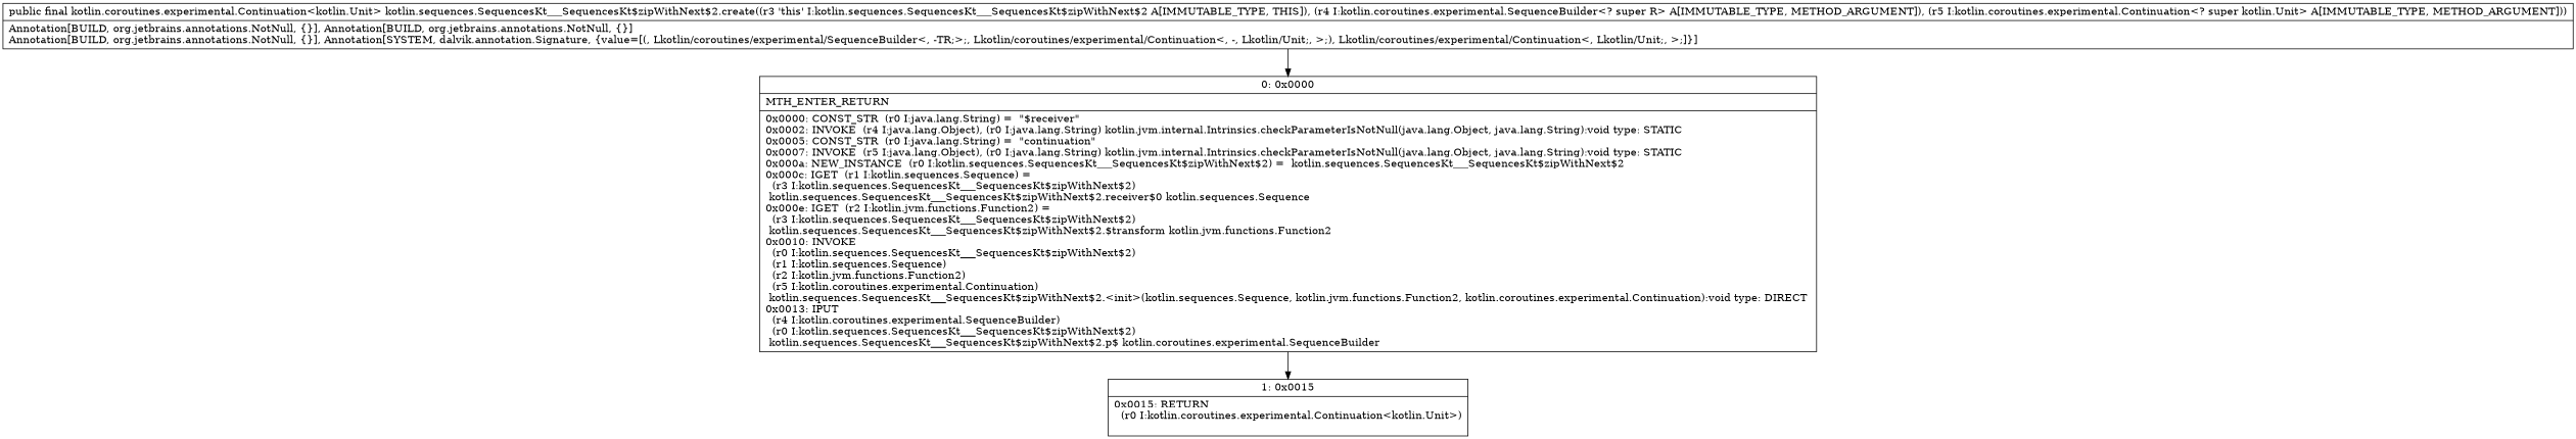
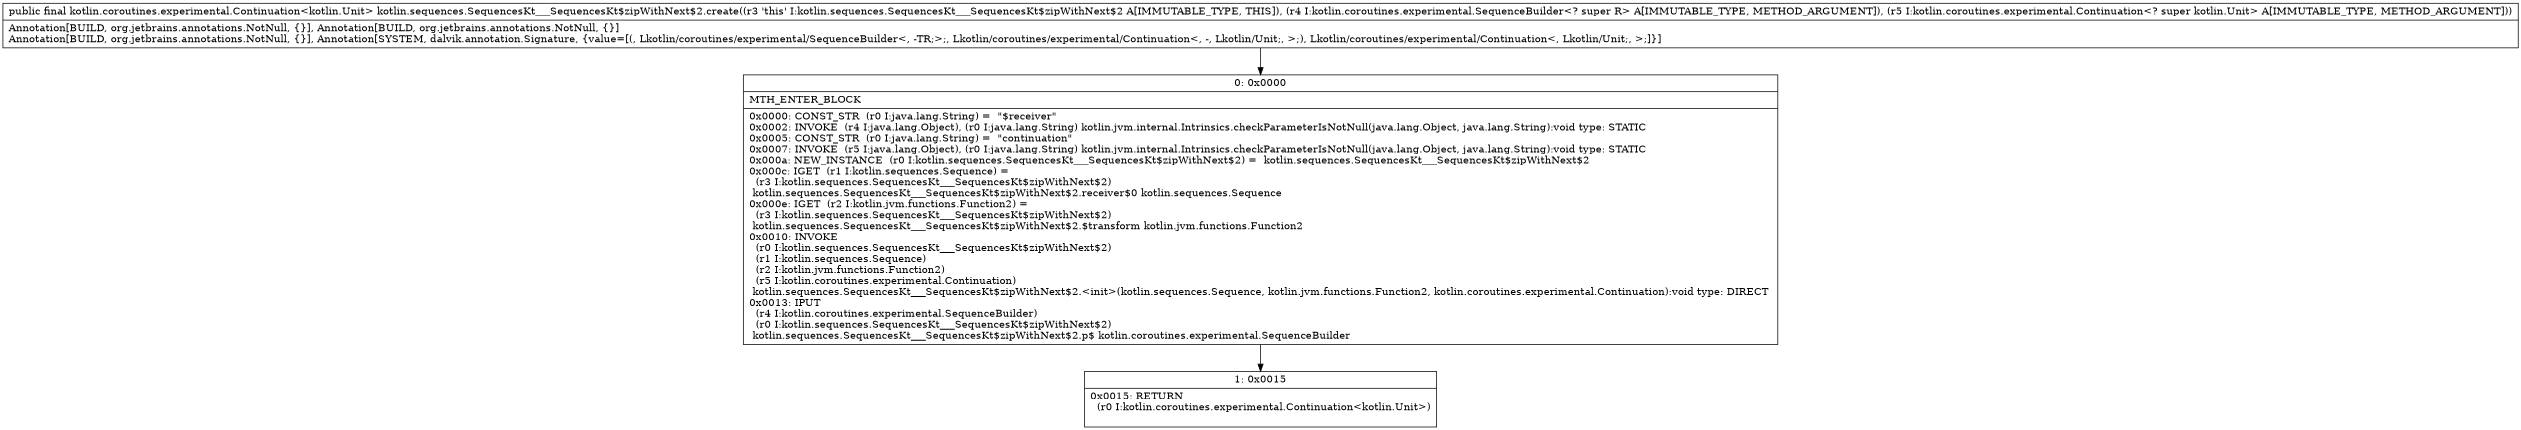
  digraph {
    node [shape=record]
-   n1 [label="{0\:\ 0x0000|MTH_ENTER_RETURN\l|0x0000: CONST_STR  (r0 I:java.lang.String) =  \"$receiver\" \l0x0002: INVOKE  (r4 I:java.lang.Object), (r0 I:java.lang.String) kotlin.jvm.internal.Intrinsics.checkParameterIsNotNull(java.lang.Object, java.lang.String):void type: STATIC \l0x0005: CONST_STR  (r0 I:java.lang.String) =  \"continuation\" \l0x0007: INVOKE  (r5 I:java.lang.Object), (r0 I:java.lang.String) kotlin.jvm.internal.Intrinsics.checkParameterIsNotNull(java.lang.Object, java.lang.String):void type: STATIC \l0x000a: NEW_INSTANCE  (r0 I:kotlin.sequences.SequencesKt___SequencesKt$zipWithNext$2) =  kotlin.sequences.SequencesKt___SequencesKt$zipWithNext$2 \l0x000c: IGET  (r1 I:kotlin.sequences.Sequence) = \l  (r3 I:kotlin.sequences.SequencesKt___SequencesKt$zipWithNext$2)\l kotlin.sequences.SequencesKt___SequencesKt$zipWithNext$2.receiver$0 kotlin.sequences.Sequence \l0x000e: IGET  (r2 I:kotlin.jvm.functions.Function2) = \l  (r3 I:kotlin.sequences.SequencesKt___SequencesKt$zipWithNext$2)\l kotlin.sequences.SequencesKt___SequencesKt$zipWithNext$2.$transform kotlin.jvm.functions.Function2 \l0x0010: INVOKE  \l  (r0 I:kotlin.sequences.SequencesKt___SequencesKt$zipWithNext$2)\l  (r1 I:kotlin.sequences.Sequence)\l  (r2 I:kotlin.jvm.functions.Function2)\l  (r5 I:kotlin.coroutines.experimental.Continuation)\l kotlin.sequences.SequencesKt___SequencesKt$zipWithNext$2.\<init\>(kotlin.sequences.Sequence, kotlin.jvm.functions.Function2, kotlin.coroutines.experimental.Continuation):void type: DIRECT \l0x0013: IPUT  \l  (r4 I:kotlin.coroutines.experimental.SequenceBuilder)\l  (r0 I:kotlin.sequences.SequencesKt___SequencesKt$zipWithNext$2)\l kotlin.sequences.SequencesKt___SequencesKt$zipWithNext$2.p$ kotlin.coroutines.experimental.SequenceBuilder \l}"]
+   n1 [label="{0\:\ 0x0000|MTH_ENTER_BLOCK\l|0x0000: CONST_STR  (r0 I:java.lang.String) =  \"$receiver\" \l0x0002: INVOKE  (r4 I:java.lang.Object), (r0 I:java.lang.String) kotlin.jvm.internal.Intrinsics.checkParameterIsNotNull(java.lang.Object, java.lang.String):void type: STATIC \l0x0005: CONST_STR  (r0 I:java.lang.String) =  \"continuation\" \l0x0007: INVOKE  (r5 I:java.lang.Object), (r0 I:java.lang.String) kotlin.jvm.internal.Intrinsics.checkParameterIsNotNull(java.lang.Object, java.lang.String):void type: STATIC \l0x000a: NEW_INSTANCE  (r0 I:kotlin.sequences.SequencesKt___SequencesKt$zipWithNext$2) =  kotlin.sequences.SequencesKt___SequencesKt$zipWithNext$2 \l0x000c: IGET  (r1 I:kotlin.sequences.Sequence) = \l  (r3 I:kotlin.sequences.SequencesKt___SequencesKt$zipWithNext$2)\l kotlin.sequences.SequencesKt___SequencesKt$zipWithNext$2.receiver$0 kotlin.sequences.Sequence \l0x000e: IGET  (r2 I:kotlin.jvm.functions.Function2) = \l  (r3 I:kotlin.sequences.SequencesKt___SequencesKt$zipWithNext$2)\l kotlin.sequences.SequencesKt___SequencesKt$zipWithNext$2.$transform kotlin.jvm.functions.Function2 \l0x0010: INVOKE  \l  (r0 I:kotlin.sequences.SequencesKt___SequencesKt$zipWithNext$2)\l  (r1 I:kotlin.sequences.Sequence)\l  (r2 I:kotlin.jvm.functions.Function2)\l  (r5 I:kotlin.coroutines.experimental.Continuation)\l kotlin.sequences.SequencesKt___SequencesKt$zipWithNext$2.\<init\>(kotlin.sequences.Sequence, kotlin.jvm.functions.Function2, kotlin.coroutines.experimental.Continuation):void type: DIRECT \l0x0013: IPUT  \l  (r4 I:kotlin.coroutines.experimental.SequenceBuilder)\l  (r0 I:kotlin.sequences.SequencesKt___SequencesKt$zipWithNext$2)\l kotlin.sequences.SequencesKt___SequencesKt$zipWithNext$2.p$ kotlin.coroutines.experimental.SequenceBuilder \l}"]
    n2 [label="{1\:\ 0x0015|0x0015: RETURN  \l  (r0 I:kotlin.coroutines.experimental.Continuation\<kotlin.Unit\>)\l \l}"]
    n3 [label="{public final kotlin.coroutines.experimental.Continuation\<kotlin.Unit\> kotlin.sequences.SequencesKt___SequencesKt$zipWithNext$2.create((r3 'this' I:kotlin.sequences.SequencesKt___SequencesKt$zipWithNext$2 A[IMMUTABLE_TYPE, THIS]), (r4 I:kotlin.coroutines.experimental.SequenceBuilder\<? super R\> A[IMMUTABLE_TYPE, METHOD_ARGUMENT]), (r5 I:kotlin.coroutines.experimental.Continuation\<? super kotlin.Unit\> A[IMMUTABLE_TYPE, METHOD_ARGUMENT]))  | Annotation[BUILD, org.jetbrains.annotations.NotNull, \{\}], Annotation[BUILD, org.jetbrains.annotations.NotNull, \{\}]\lAnnotation[BUILD, org.jetbrains.annotations.NotNull, \{\}], Annotation[SYSTEM, dalvik.annotation.Signature, \{value=[(, Lkotlin\/coroutines\/experimental\/SequenceBuilder\<, \-TR;\>;, Lkotlin\/coroutines\/experimental\/Continuation\<, \-, Lkotlin\/Unit;, \>;), Lkotlin\/coroutines\/experimental\/Continuation\<, Lkotlin\/Unit;, \>;]\}]\l}"]
    n1 -> n2
    n3 -> n1
  }
